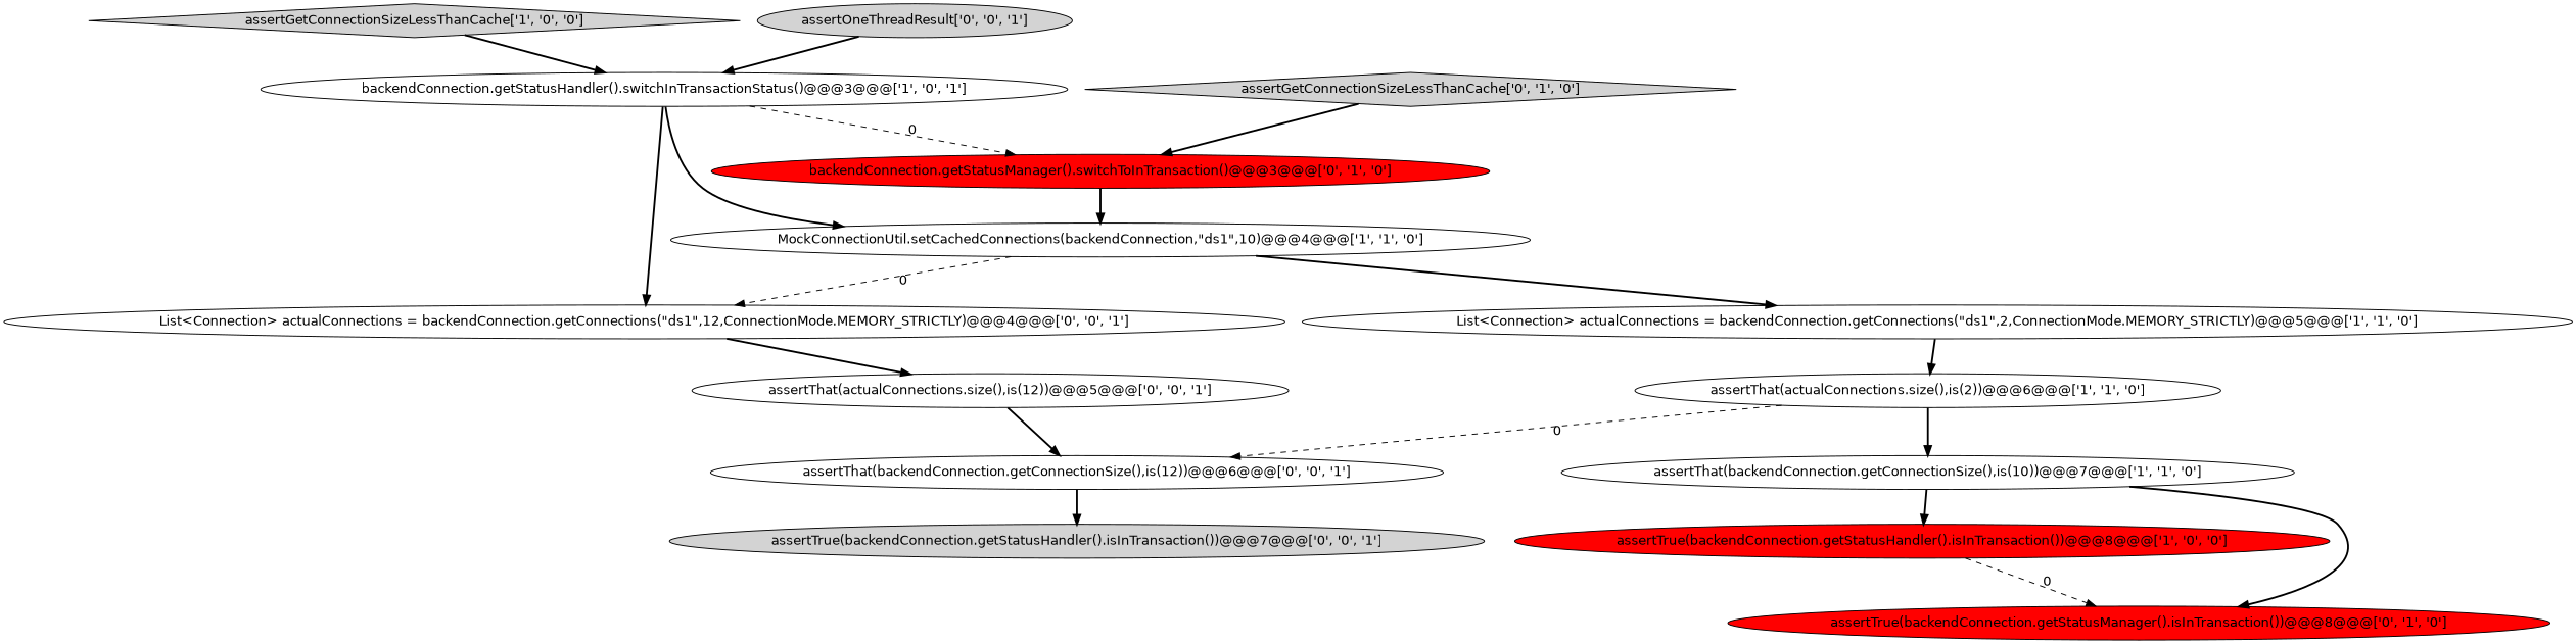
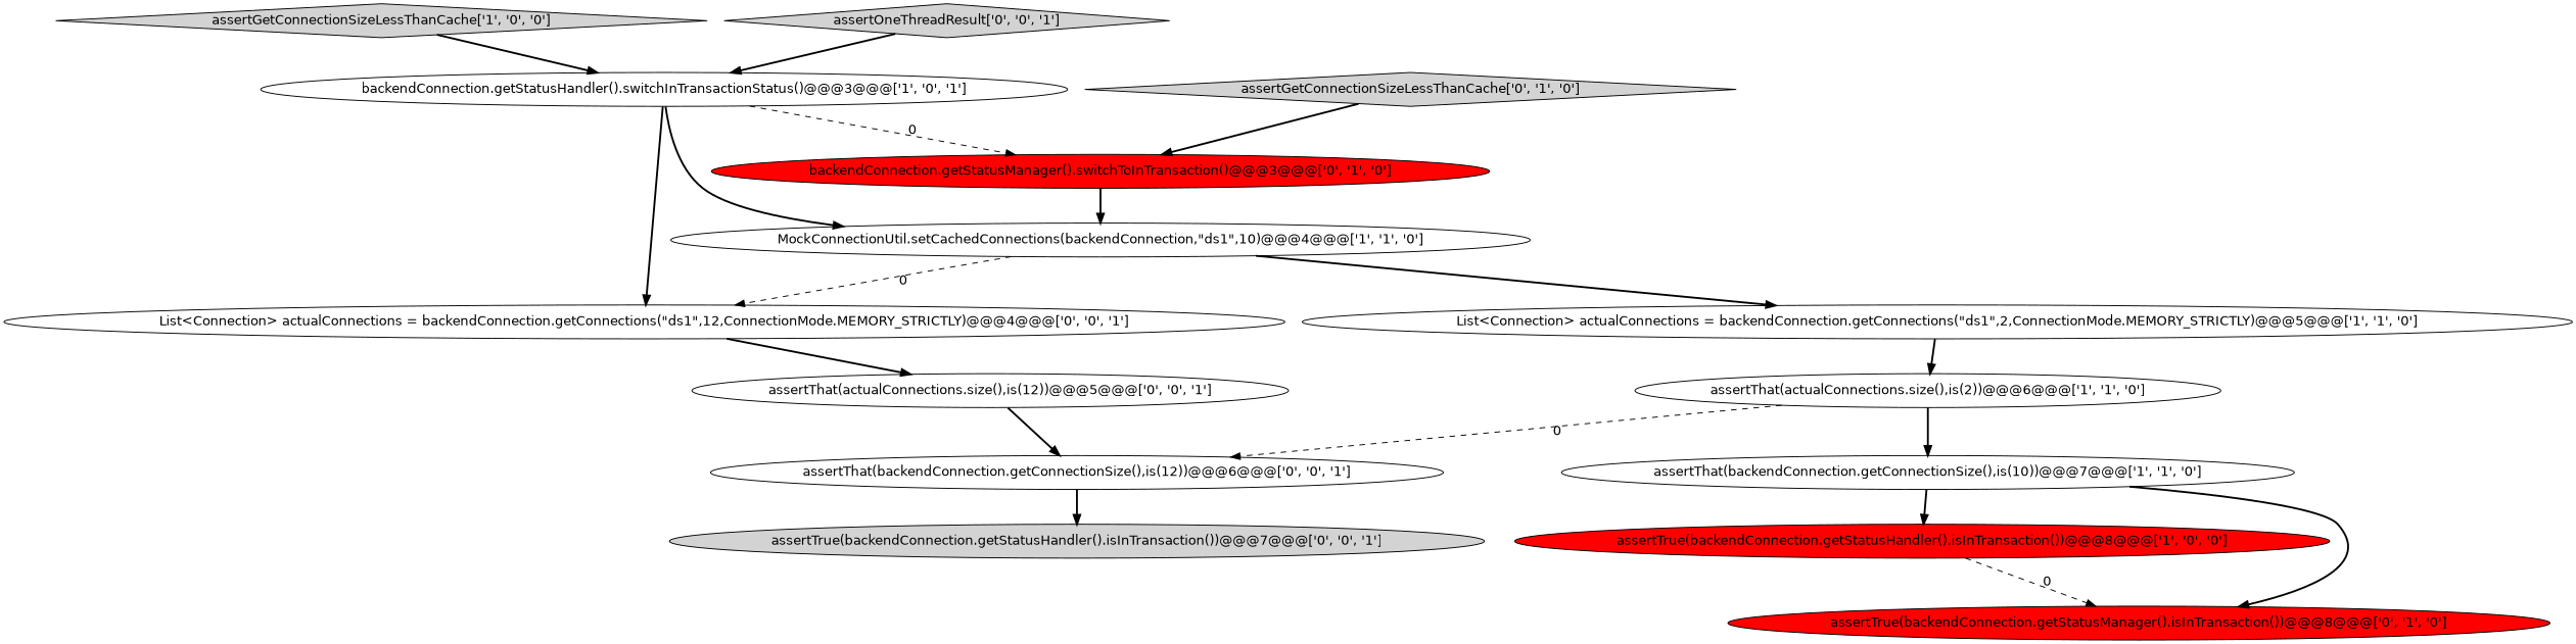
  digraph {
    fontname="DejaVu Sans"
    node [fillcolor=white shape=ellipse style=filled fontname="DejaVu Sans"]
    edge [style=bold fontname="DejaVu Sans"]
    n1 [fillcolor=lightgray label="assertGetConnectionSizeLessThanCache['0', '1', '0']" shape=diamond]
    n2 [fillcolor=red label="backendConnection.getStatusManager().switchToInTransaction()@@@3@@@['0', '1', '0']"]
    n3 [label="List<Connection> actualConnections = backendConnection.getConnections(\"ds1\",2,ConnectionMode.MEMORY_STRICTLY)@@@5@@@['1', '1', '0']"]
    n4 [label="assertThat(actualConnections.size(),is(2))@@@6@@@['1', '1', '0']"]
    n5 [label="assertThat(backendConnection.getConnectionSize(),is(10))@@@7@@@['1', '1', '0']"]
    n6 [fillcolor=red label="assertTrue(backendConnection.getStatusManager().isInTransaction())@@@8@@@['0', '1', '0']"]
    n7 [fillcolor=red label="assertTrue(backendConnection.getStatusHandler().isInTransaction())@@@8@@@['1', '0', '0']"]
    n8 [label="assertThat(backendConnection.getConnectionSize(),is(12))@@@6@@@['0', '0', '1']"]
    n9 [fillcolor=lightgray label="assertTrue(backendConnection.getStatusHandler().isInTransaction())@@@7@@@['0', '0', '1']"]
    n10 [label="backendConnection.getStatusHandler().switchInTransactionStatus()@@@3@@@['1', '0', '1']"]
    n11 [label="List<Connection> actualConnections = backendConnection.getConnections(\"ds1\",12,ConnectionMode.MEMORY_STRICTLY)@@@4@@@['0', '0', '1']"]
    n12 [label="MockConnectionUtil.setCachedConnections(backendConnection,\"ds1\",10)@@@4@@@['1', '1', '0']"]
    n13 [label="assertThat(actualConnections.size(),is(12))@@@5@@@['0', '0', '1']"]
    n14 [fillcolor=lightgray label="assertGetConnectionSizeLessThanCache['1', '0', '0']" shape=diamond]
-   n15 [fillcolor=lightgray label="assertOneThreadResult['0', '0', '1']"]
+   n15 [fillcolor=lightgray label="assertOneThreadResult['0', '0', '1']" shape=diamond]
    n1 -> n2
    n2 -> n12
    n3 -> n4
    n4 -> n5
    n4 -> n8 [label=0 style=dashed]
    n5 -> n6
    n5 -> n7
    n7 -> n6 [label=0 style=dashed]
    n8 -> n9
    n10 -> n2 [label=0 style=dashed]
    n10 -> n11
    n10 -> n12
    n11 -> n13
    n12 -> n3
    n12 -> n11 [label=0 style=dashed]
    n13 -> n8
    n14 -> n10
    n15 -> n10
  }
